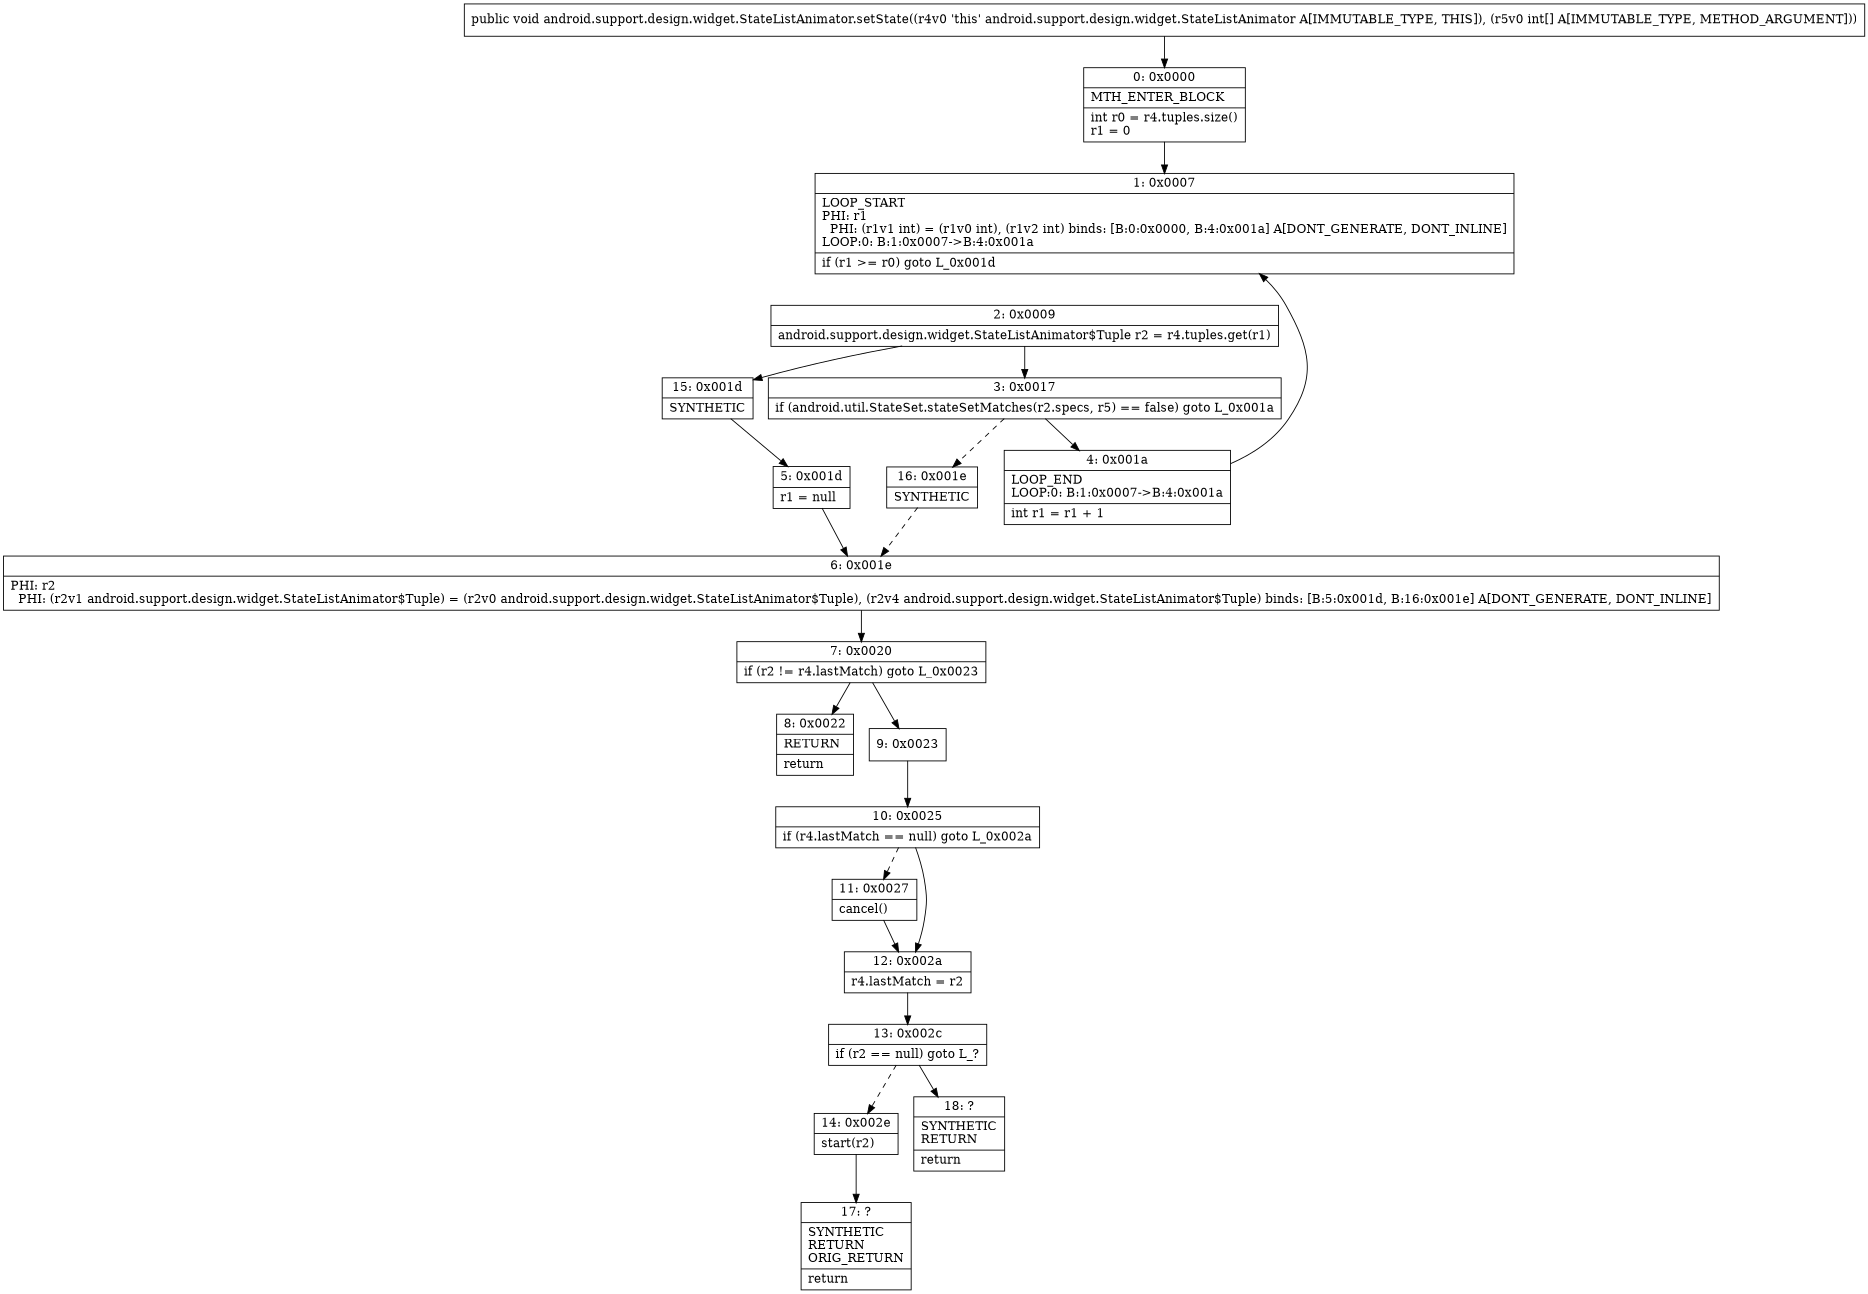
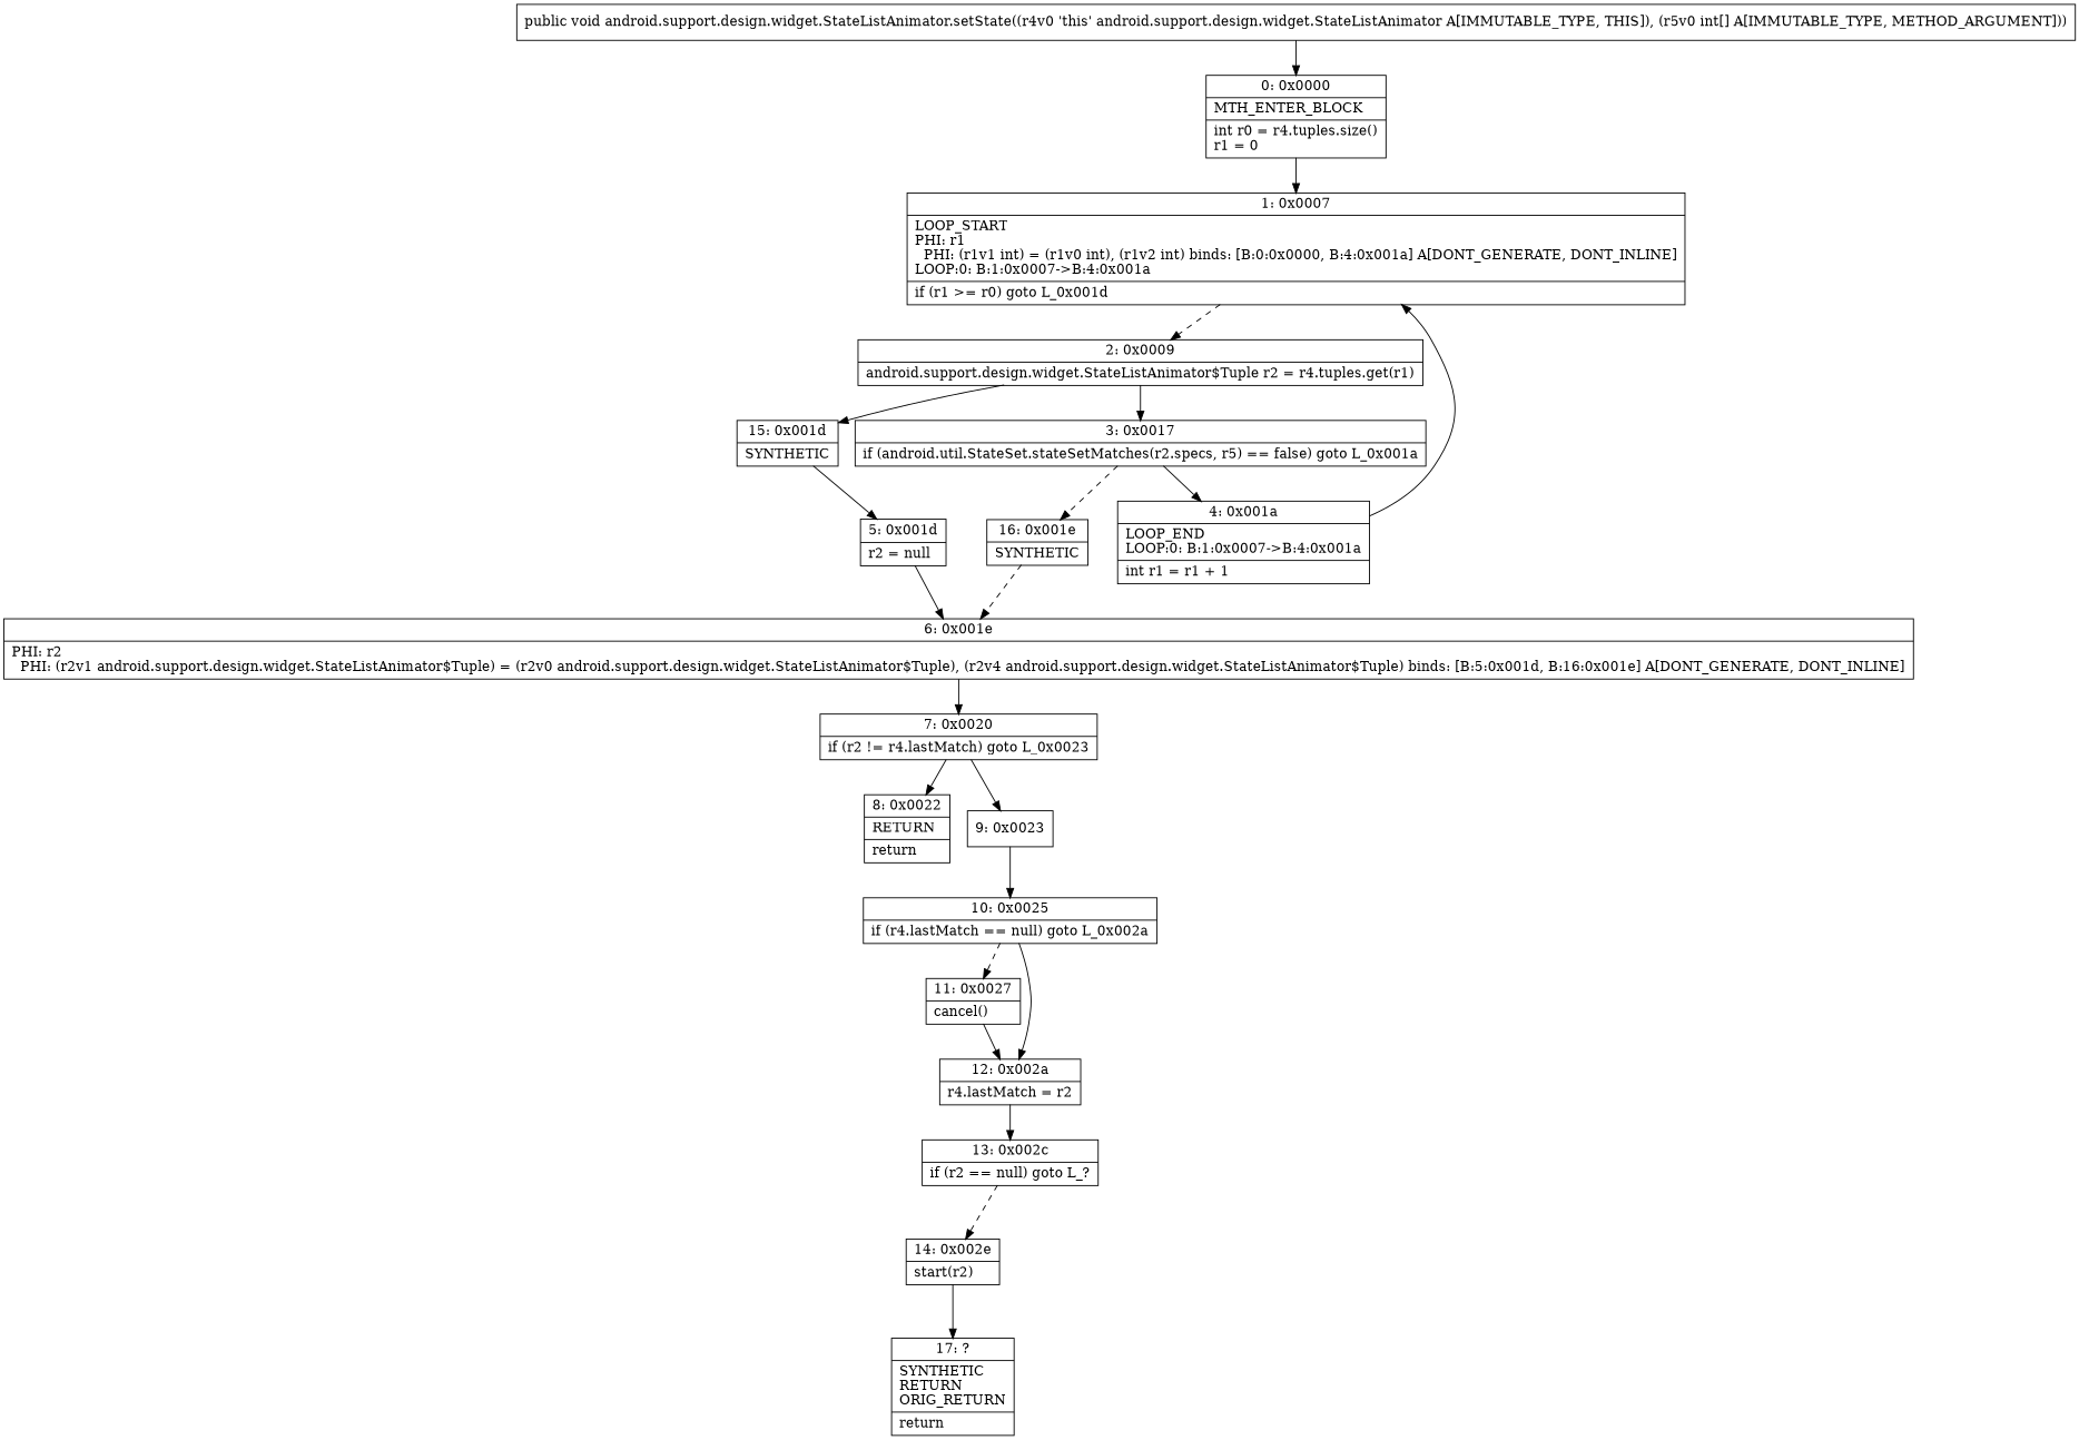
  digraph {
    node [shape=record]
    n1 [label="{0\:\ 0x0000|MTH_ENTER_BLOCK\l|int r0 = r4.tuples.size()\lr1 = 0\l}"]
    n2 [label="{1\:\ 0x0007|LOOP_START\lPHI: r1 \l  PHI: (r1v1 int) = (r1v0 int), (r1v2 int) binds: [B:0:0x0000, B:4:0x001a] A[DONT_GENERATE, DONT_INLINE]\lLOOP:0: B:1:0x0007\-\>B:4:0x001a\l|if (r1 \>= r0) goto L_0x001d\l}"]
    n3 [label="{2\:\ 0x0009|android.support.design.widget.StateListAnimator$Tuple r2 = r4.tuples.get(r1)\l}"]
    n4 [label="{15\:\ 0x001d|SYNTHETIC\l}"]
    n5 [label="{3\:\ 0x0017|if (android.util.StateSet.stateSetMatches(r2.specs, r5) == false) goto L_0x001a\l}"]
-   n6 [label="{5\:\ 0x001d|r1 = null\l}"]
+   n6 [label="{5\:\ 0x001d|r2 = null\l}"]
    n7 [label="{4\:\ 0x001a|LOOP_END\lLOOP:0: B:1:0x0007\-\>B:4:0x001a\l|int r1 = r1 + 1\l}"]
    n8 [label="{16\:\ 0x001e|SYNTHETIC\l}"]
    n9 [label="{6\:\ 0x001e|PHI: r2 \l  PHI: (r2v1 android.support.design.widget.StateListAnimator$Tuple) = (r2v0 android.support.design.widget.StateListAnimator$Tuple), (r2v4 android.support.design.widget.StateListAnimator$Tuple) binds: [B:5:0x001d, B:16:0x001e] A[DONT_GENERATE, DONT_INLINE]\l}"]
    n10 [label="{7\:\ 0x0020|if (r2 != r4.lastMatch) goto L_0x0023\l}"]
    n11 [label="{8\:\ 0x0022|RETURN\l|return\l}"]
    n12 [label="{9\:\ 0x0023}"]
    n13 [label="{10\:\ 0x0025|if (r4.lastMatch == null) goto L_0x002a\l}"]
    n14 [label="{11\:\ 0x0027|cancel()\l}"]
    n15 [label="{12\:\ 0x002a|r4.lastMatch = r2\l}"]
    n16 [label="{13\:\ 0x002c|if (r2 == null) goto L_?\l}"]
    n17 [label="{14\:\ 0x002e|start(r2)\l}"]
-   n18 [label="{18\:\ ?|SYNTHETIC\lRETURN\l|return\l}"]
    n19 [label="{17\:\ ?|SYNTHETIC\lRETURN\lORIG_RETURN\l|return\l}"]
    n20 [label="{public void android.support.design.widget.StateListAnimator.setState((r4v0 'this' android.support.design.widget.StateListAnimator A[IMMUTABLE_TYPE, THIS]), (r5v0 int[] A[IMMUTABLE_TYPE, METHOD_ARGUMENT])) }"]
    n1 -> n2
+   n2 -> n3 [style=dashed]
    n3 -> n4
    n3 -> n5
    n4 -> n6
    n5 -> n7
    n5 -> n8 [style=dashed]
    n6 -> n9
    n7 -> n2
    n8 -> n9 [style=dashed]
    n9 -> n10
    n10 -> n11 [style=solid]
    n10 -> n12
    n12 -> n13
    n13 -> n14 [style=dashed]
    n13 -> n15
    n14 -> n15
    n15 -> n16
    n16 -> n17 [style=dashed]
-   n16 -> n18
    n17 -> n19
    n20 -> n1
  }
